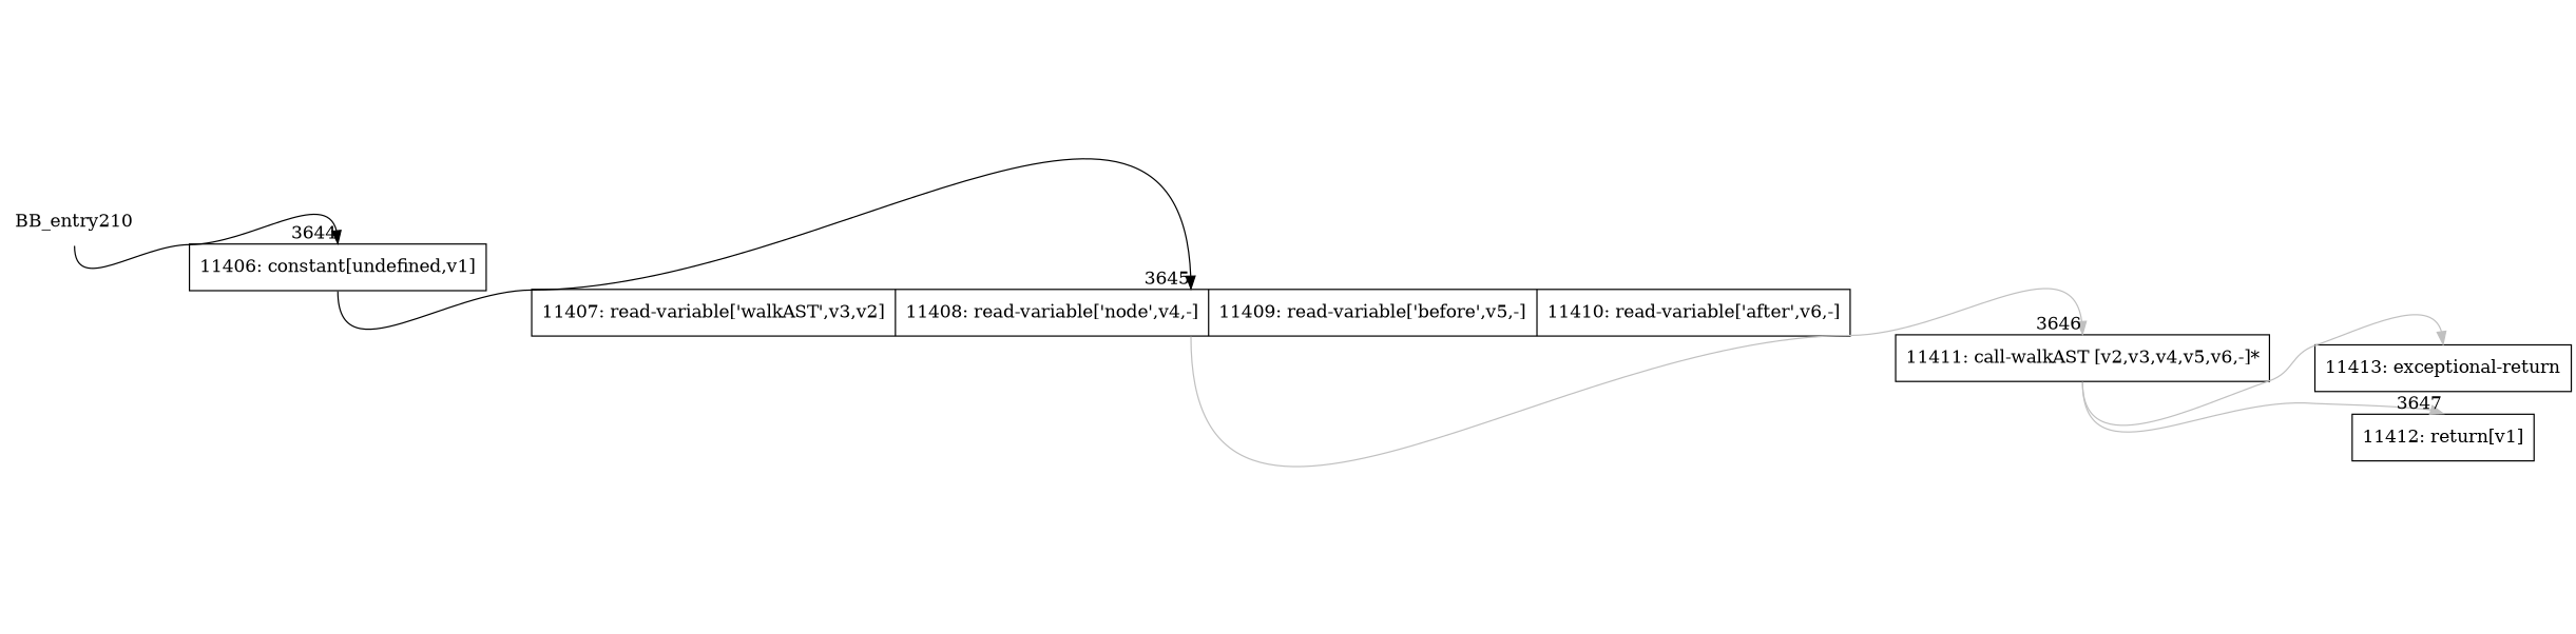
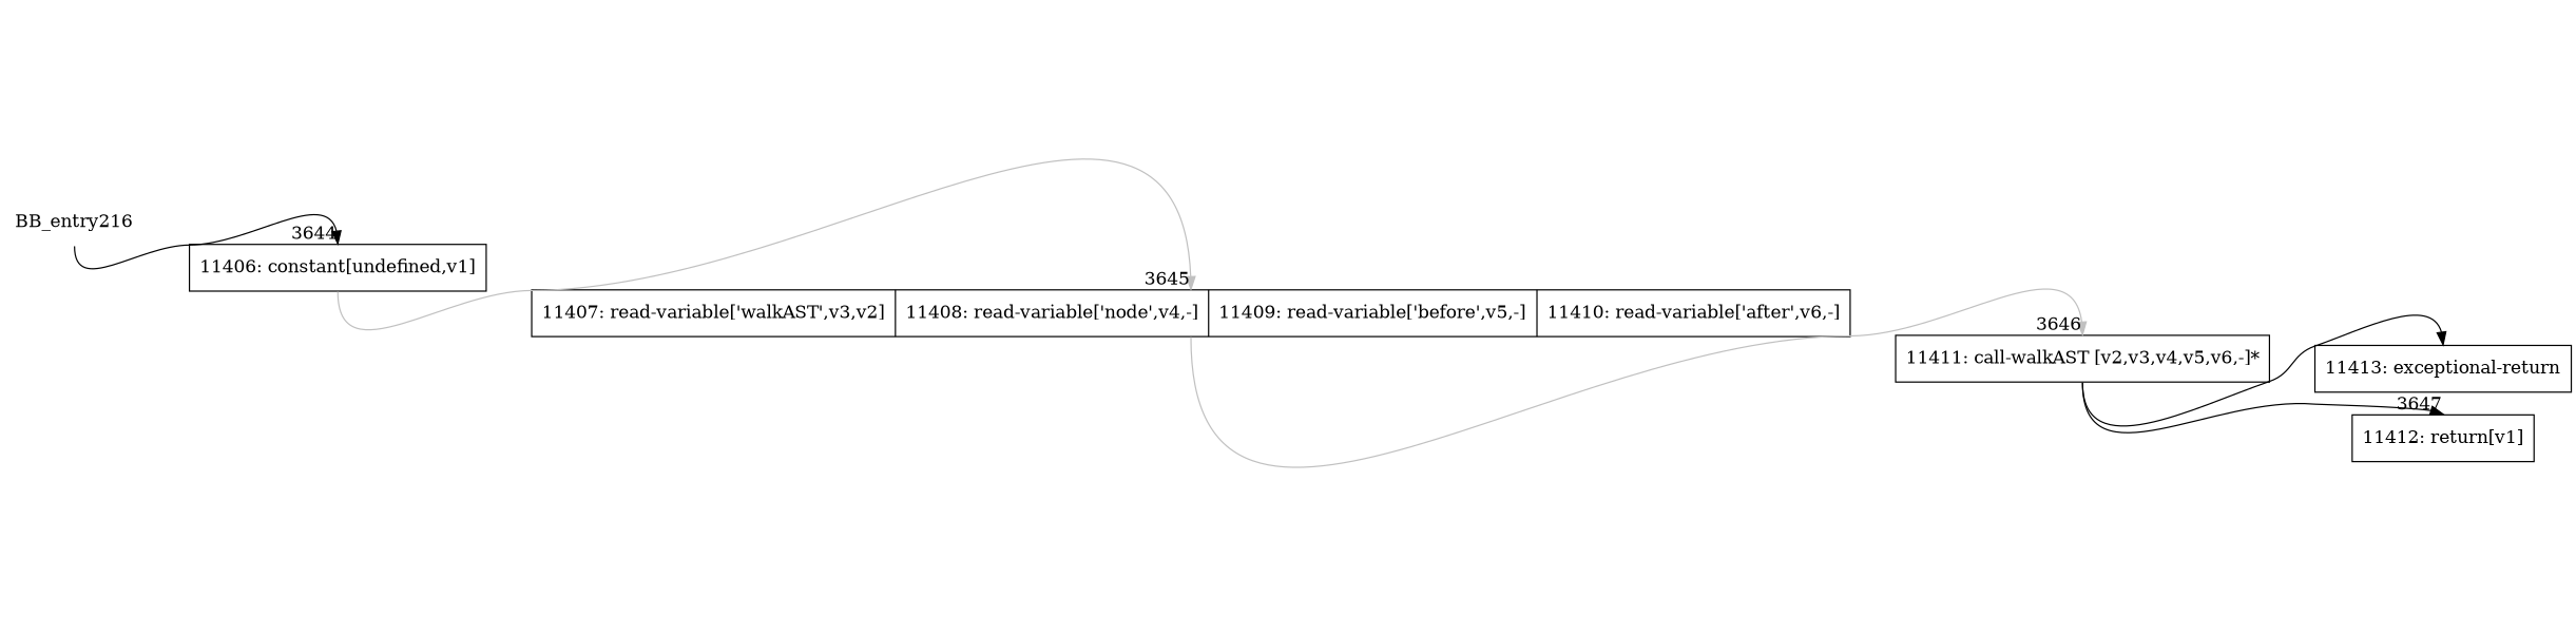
  digraph {
    fontname="DejaVu Serif"
    rankdir=LR
    node [fontname="DejaVu Serif" shape=record]
    edge [fontname="DejaVu Serif" headport=n tailport=s]
-   BB_entry210 [shape=none]
+   BB_entry210 [shape=none label=BB_entry216]
    n2 [label="{11406: constant[undefined,v1]}"]
    n3 [label="{11407: read-variable['walkAST',v3,v2]|11408: read-variable['node',v4,-]|11409: read-variable['before',v5,-]|11410: read-variable['after',v6,-]}"]
    n4 [label="{11411: call-walkAST [v2,v3,v4,v5,v6,-]*}"]
    n5 [label="{11413: exceptional-return}"]
    n6 [label="{11412: return[v1]}"]
    BB_entry210 -> n2 [headlabel="    3644"]
-   n2 -> n3 [headlabel="      3645"]
+   n2 -> n3 [headlabel="      3645" color=gray]
    n3 -> n4 [color=gray headlabel="      3646"]
-   n4 -> n5 [color=gray]
-   n4 -> n6 [headlabel="      3647" color=gray]
+   n4 -> n5 [color=black]
+   n4 -> n6 [headlabel="      3647"]
  }
